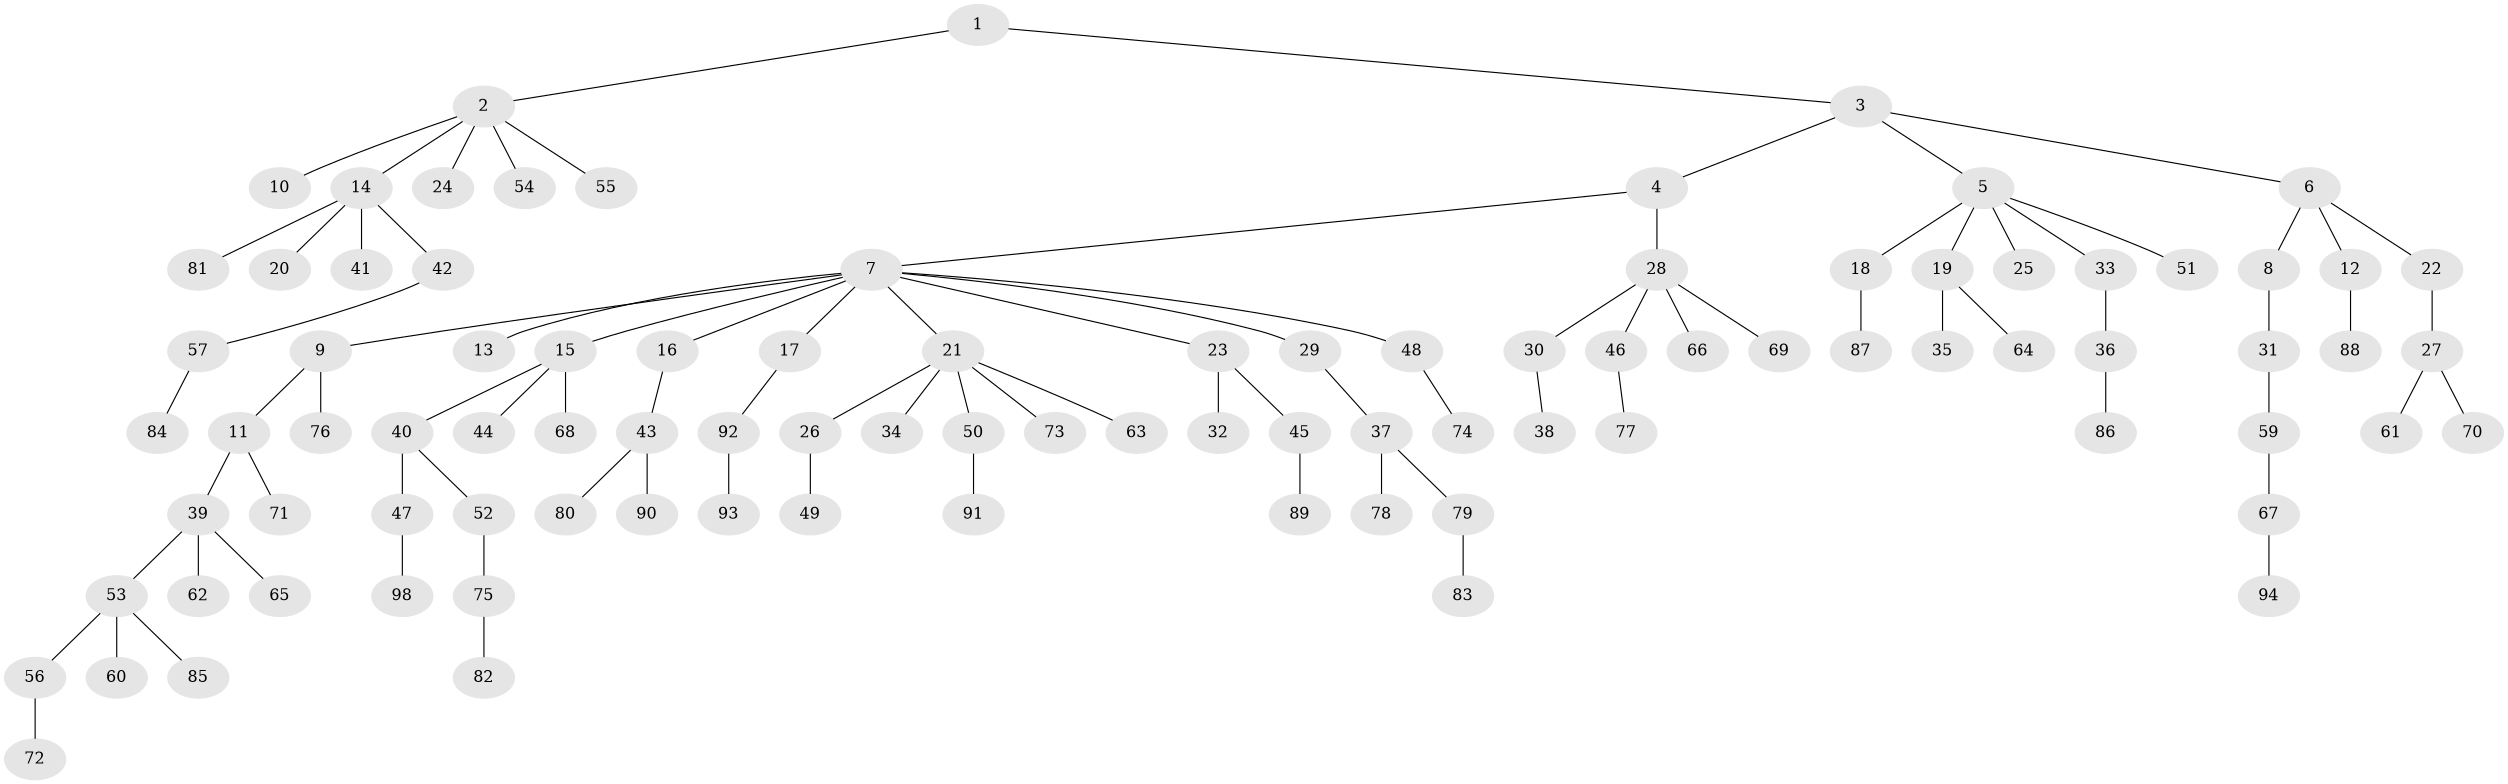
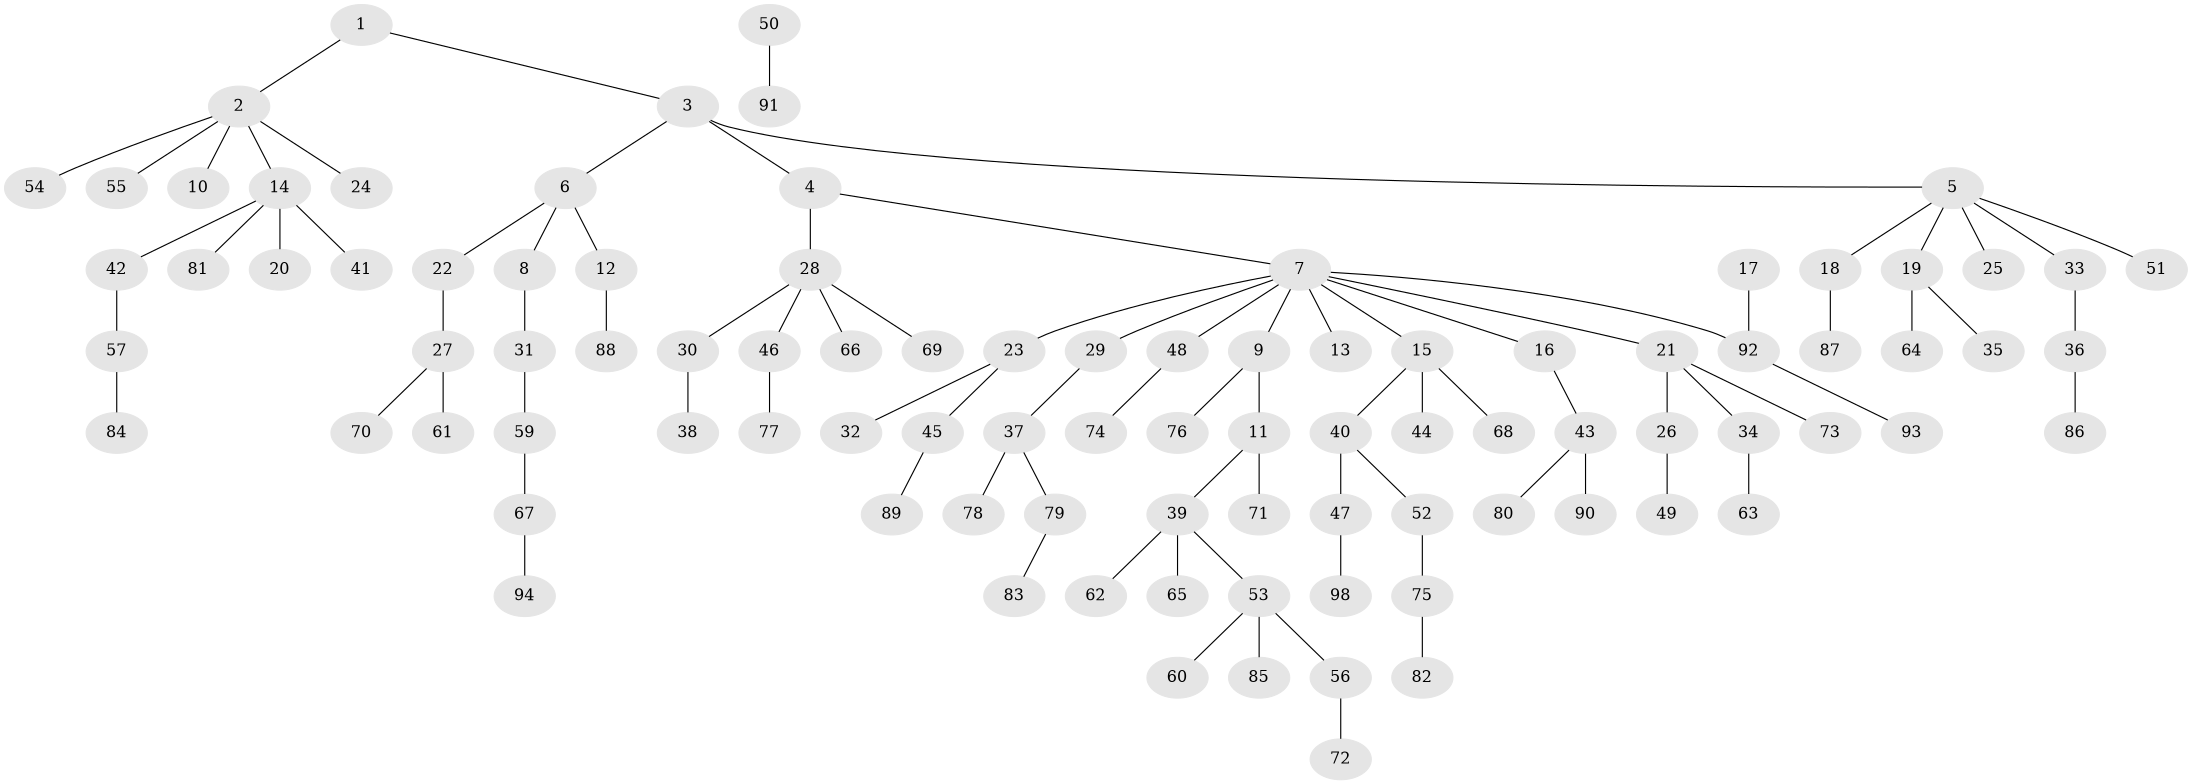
  graph {
    node [color=gray90 style=filled]
    1
    2
    3
    10
    14
    24
    54
    55
    4
    5
    6
    81
    20
    41
    42
    7
    28
    18
    19
    25
    33
    51
    8
    12
    22
    9
    13
    15
    16
    17
    21
    23
    29
    48
    30
    46
    66
    69
    87
    35
    64
    36
    31
    88
    27
    11
    76
    40
    44
    68
    43
    92
    26
    34
    50
    73
    32
    45
    37
    74
    59
    39
    71
    53
    62
    65
    57
    47
    52
    80
    90
    93
    49
    63
    91
    61
    70
    89
    38
    77
    78
    79
    67
    86
    83
    56
    60
    85
    n89 [label=98]
    75
    84
    82
    72
    94
    1 -- 2
    1 -- 3
    2 -- 10
    2 -- 14
    2 -- 24
    2 -- 54
    2 -- 55
    3 -- 4
    3 -- 5
    3 -- 6
    14 -- 81
    14 -- 20
    14 -- 41
    14 -- 42
    4 -- 7
    4 -- 28
    5 -- 18
    5 -- 19
    5 -- 25
    5 -- 33
    5 -- 51
    6 -- 8
    6 -- 12
    6 -- 22
    42 -- 57
    7 -- 9
    7 -- 13
    7 -- 15
    7 -- 16
-   7 -- 17
+   7 -- 92
    7 -- 21
    7 -- 23
    7 -- 29
    7 -- 48
    28 -- 30
    28 -- 46
    28 -- 66
    28 -- 69
    18 -- 87
    19 -- 35
    19 -- 64
    33 -- 36
    8 -- 31
    12 -- 88
    22 -- 27
    9 -- 11
    9 -- 76
    15 -- 40
    15 -- 44
    15 -- 68
    16 -- 43
    17 -- 92
    21 -- 26
    21 -- 34
-   21 -- 50
    21 -- 73
    23 -- 32
    23 -- 45
    29 -- 37
    48 -- 74
    30 -- 38
    46 -- 77
    36 -- 86
    31 -- 59
    27 -- 61
    27 -- 70
    11 -- 39
    11 -- 71
    40 -- 47
    40 -- 52
    43 -- 80
    43 -- 90
    92 -- 93
    26 -- 49
-   21 -- 63
+   34 -- 63
    50 -- 91
    45 -- 89
    37 -- 78
    37 -- 79
    59 -- 67
    39 -- 53
    39 -- 62
    39 -- 65
    53 -- 56
    53 -- 60
    53 -- 85
    57 -- 84
    47 -- n89
    52 -- 75
    79 -- 83
    67 -- 94
    56 -- 72
    75 -- 82
  }
